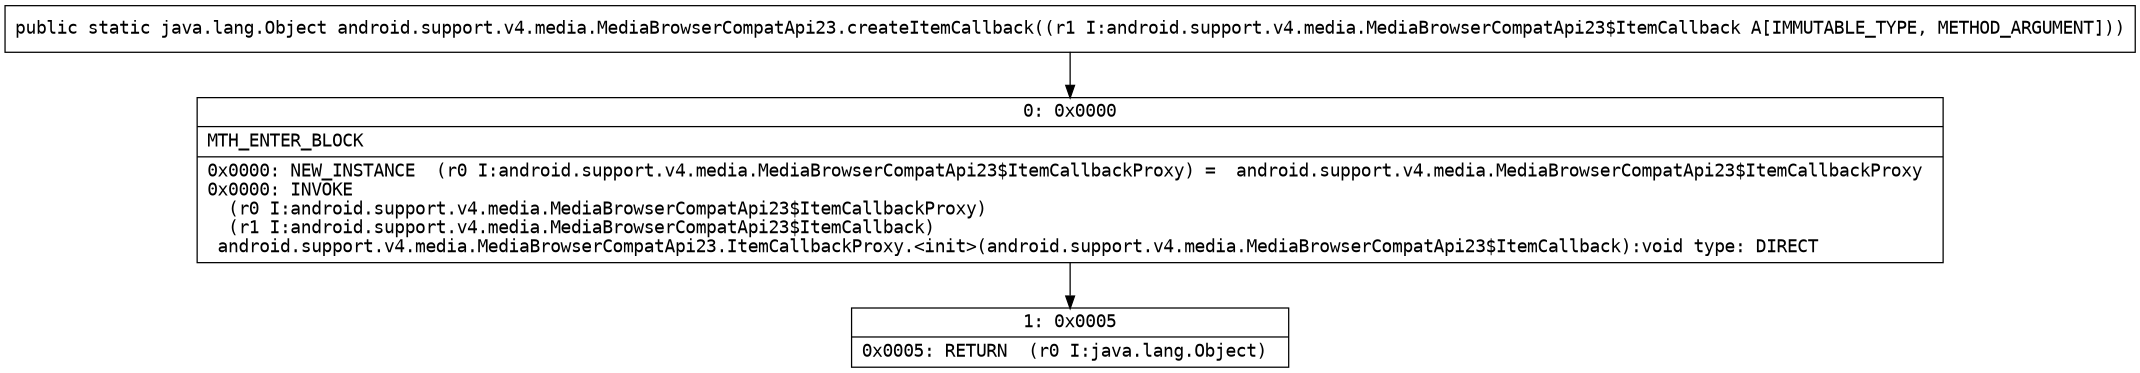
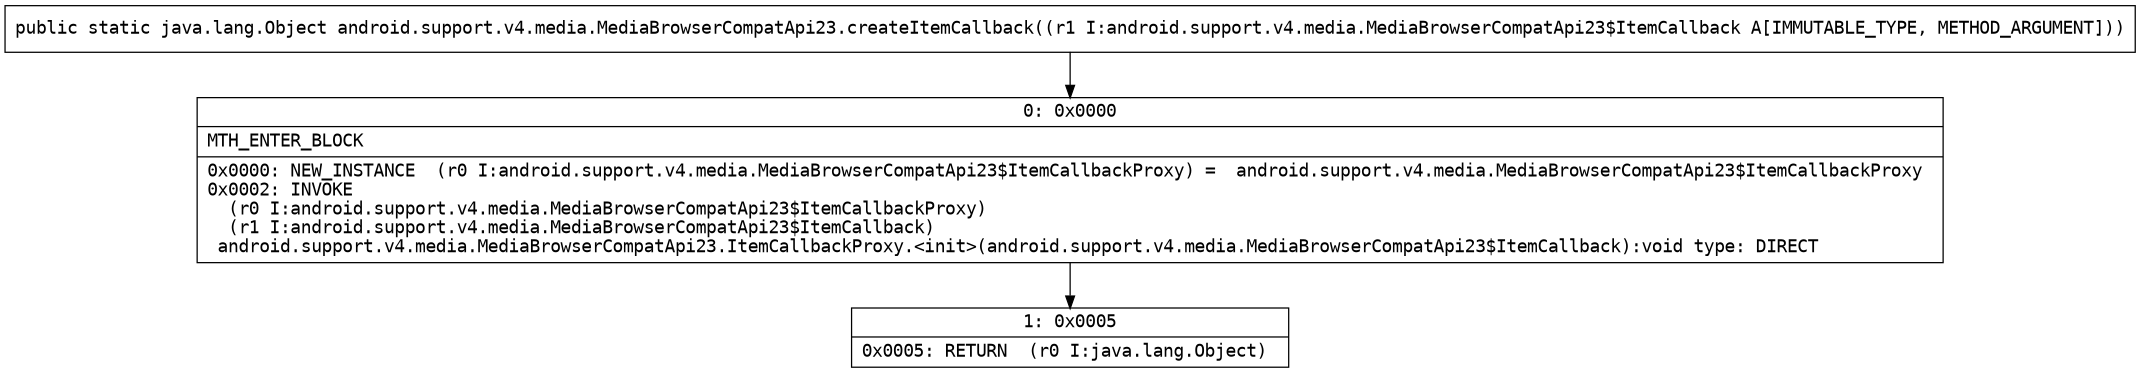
  digraph {
    fontname="DejaVu Sans Mono"
    node [shape=record fontname="DejaVu Sans Mono"]
    edge [fontname="DejaVu Sans Mono"]
-   n1 [label="{0\:\ 0x0000|MTH_ENTER_BLOCK\l|0x0000: NEW_INSTANCE  (r0 I:android.support.v4.media.MediaBrowserCompatApi23$ItemCallbackProxy) =  android.support.v4.media.MediaBrowserCompatApi23$ItemCallbackProxy \l0x0000: INVOKE  \l  (r0 I:android.support.v4.media.MediaBrowserCompatApi23$ItemCallbackProxy)\l  (r1 I:android.support.v4.media.MediaBrowserCompatApi23$ItemCallback)\l android.support.v4.media.MediaBrowserCompatApi23.ItemCallbackProxy.\<init\>(android.support.v4.media.MediaBrowserCompatApi23$ItemCallback):void type: DIRECT \l}"]
+   n1 [label="{0\:\ 0x0000|MTH_ENTER_BLOCK\l|0x0000: NEW_INSTANCE  (r0 I:android.support.v4.media.MediaBrowserCompatApi23$ItemCallbackProxy) =  android.support.v4.media.MediaBrowserCompatApi23$ItemCallbackProxy \l0x0002: INVOKE  \l  (r0 I:android.support.v4.media.MediaBrowserCompatApi23$ItemCallbackProxy)\l  (r1 I:android.support.v4.media.MediaBrowserCompatApi23$ItemCallback)\l android.support.v4.media.MediaBrowserCompatApi23.ItemCallbackProxy.\<init\>(android.support.v4.media.MediaBrowserCompatApi23$ItemCallback):void type: DIRECT \l}"]
    n2 [label="{1\:\ 0x0005|0x0005: RETURN  (r0 I:java.lang.Object) \l}"]
    n3 [label="{public static java.lang.Object android.support.v4.media.MediaBrowserCompatApi23.createItemCallback((r1 I:android.support.v4.media.MediaBrowserCompatApi23$ItemCallback A[IMMUTABLE_TYPE, METHOD_ARGUMENT])) }"]
    n1 -> n2
    n3 -> n1
  }
